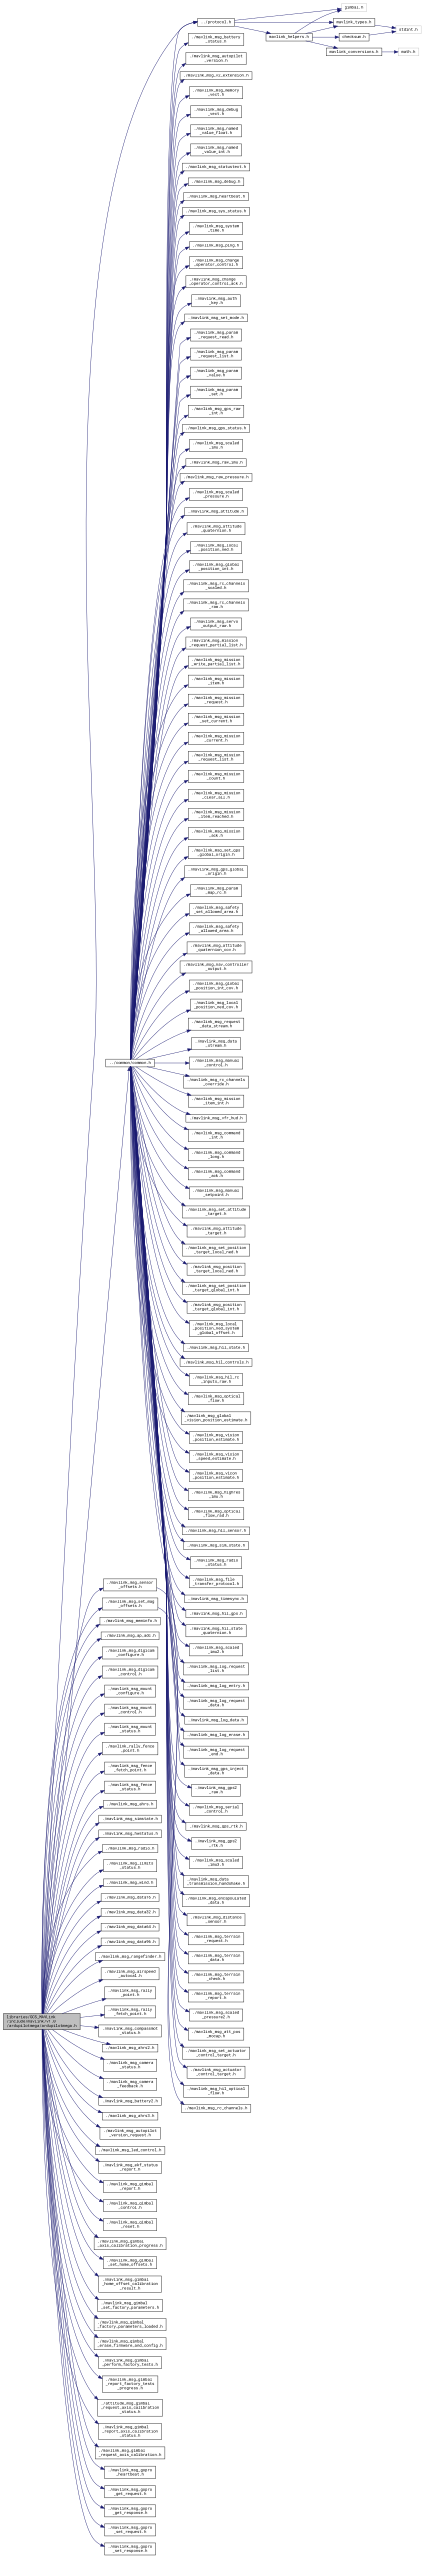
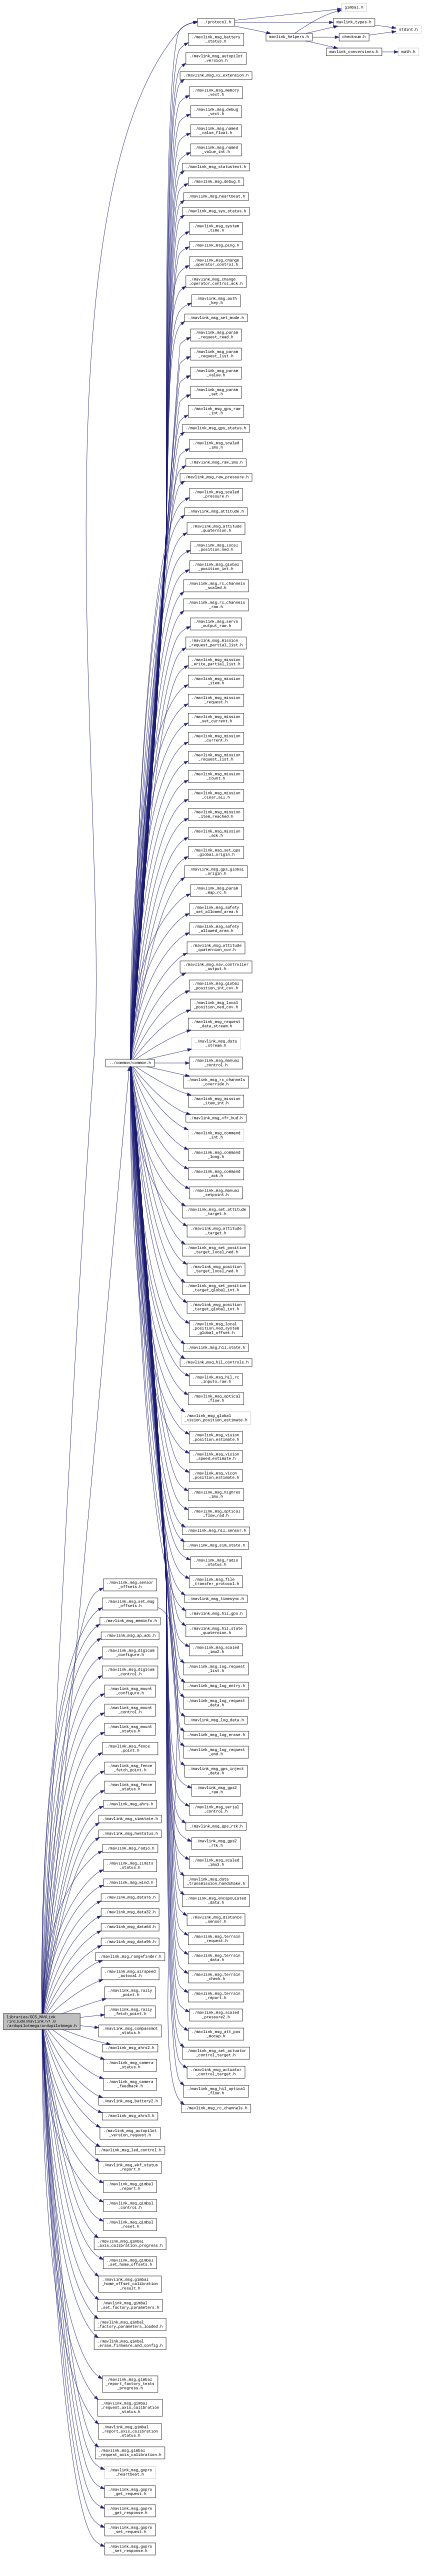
  digraph {
    fontname="Roboto Mono"
    rankdir=LR
    node [color=black fillcolor=white fontname="Roboto Mono" fontsize=10 shape=record style=filled]
    edge [color=midnightblue fontname="Roboto Mono" fontsize=10 labelfontname=Helvetica labelfontsize=10 style=solid]
    n1 [fillcolor=grey75 fontcolor=black height=0.2 label="libraries/GCS_MAVLink\l/include/mavlink/v1.0\l/ardupilotmega/ardupilotmega.h" width=0.4]
    n2 [height=0.2 label="../protocol.h" width=0.4]
    n3 [height=0.2 label="../common/common.h" width=0.4]
    n4 [height=0.2 label="./mavlink_msg_sensor\l_offsets.h" width=0.4]
    n5 [height=0.2 label="./mavlink_msg_set_mag\l_offsets.h" width=0.4]
    n6 [height=0.2 label="./mavlink_msg_meminfo.h" width=0.4]
    n7 [height=0.2 label="./mavlink_msg_ap_adc.h" width=0.4]
    n8 [height=0.2 label="./mavlink_msg_digicam\l_configure.h" width=0.4]
    n9 [height=0.2 label="./mavlink_msg_digicam\l_control.h" width=0.4]
    n10 [height=0.2 label="./mavlink_msg_mount\l_configure.h" width=0.4]
    n11 [height=0.2 label="./mavlink_msg_mount\l_control.h" width=0.4]
    n12 [height=0.2 label="./mavlink_msg_mount\l_status.h" width=0.4]
-   n13 [height=0.2 label="./mavlink_rally_fence\l_point.h" width=0.4]
+   n13 [height=0.2 label="./mavlink_msg_fence\l_point.h" width=0.4]
    n14 [height=0.2 label="./mavlink_msg_fence\l_fetch_point.h" width=0.4]
    n15 [height=0.2 label="./mavlink_msg_fence\l_status.h" width=0.4]
    n16 [height=0.2 label="./mavlink_msg_ahrs.h" width=0.4]
    n17 [height=0.2 label="./mavlink_msg_simstate.h" width=0.4]
    n18 [height=0.2 label="./mavlink_msg_hwstatus.h" width=0.4]
    n19 [height=0.2 label="./mavlink_msg_radio.h" width=0.4]
    n20 [height=0.2 label="./mavlink_msg_limits\l_status.h" width=0.4]
    n21 [height=0.2 label="./mavlink_msg_wind.h" width=0.4]
    n22 [height=0.2 label="./mavlink_msg_data16.h" width=0.4]
    n23 [height=0.2 label="./mavlink_msg_data32.h" width=0.4]
    n24 [height=0.2 label="./mavlink_msg_data64.h" width=0.4]
    n25 [height=0.2 label="./mavlink_msg_data96.h" width=0.4]
    n26 [height=0.2 label="./mavlink_msg_rangefinder.h" width=0.4]
    n27 [height=0.2 label="./mavlink_msg_airspeed\l_autocal.h" width=0.4]
    n28 [height=0.2 label="./mavlink_msg_rally\l_point.h" width=0.4]
    n29 [height=0.2 label="./mavlink_msg_rally\l_fetch_point.h" width=0.4]
    n30 [height=0.2 label="./mavlink_msg_compassmot\l_status.h" width=0.4]
    n31 [height=0.2 label="./mavlink_msg_ahrs2.h" width=0.4]
    n32 [height=0.2 label="./mavlink_msg_camera\l_status.h" width=0.4]
    n33 [height=0.2 label="./mavlink_msg_camera\l_feedback.h" width=0.4]
    n34 [height=0.2 label="./mavlink_msg_battery2.h" width=0.4]
    n35 [height=0.2 label="./mavlink_msg_ahrs3.h" width=0.4]
    n36 [height=0.2 label="./mavlink_msg_autopilot\l_version_request.h" width=0.4]
    n37 [height=0.2 label="./mavlink_msg_led_control.h" width=0.4]
    n38 [height=0.2 label="./mavlink_msg_ekf_status\l_report.h" width=0.4]
    n39 [height=0.2 label="./mavlink_msg_gimbal\l_report.h" width=0.4]
    n40 [height=0.2 label="./mavlink_msg_gimbal\l_control.h" width=0.4]
    n41 [height=0.2 label="./mavlink_msg_gimbal\l_reset.h" width=0.4]
    n42 [height=0.2 label="./mavlink_msg_gimbal\l_axis_calibration_progress.h" width=0.4]
    n43 [height=0.2 label="./mavlink_msg_gimbal\l_set_home_offsets.h" width=0.4]
    n44 [height=0.2 label="./mavlink_msg_gimbal\l_home_offset_calibration\l_result.h" width=0.4]
    n45 [height=0.2 label="./mavlink_msg_gimbal\l_set_factory_parameters.h" width=0.4]
    n46 [height=0.2 label="./mavlink_msg_gimbal\l_factory_parameters_loaded.h" width=0.4]
    n47 [height=0.2 label="./mavlink_msg_gimbal\l_erase_firmware_and_config.h" width=0.4]
-   n48 [height=0.2 label="./mavlink_msg_gimbal\l_perform_factory_tests.h" width=0.4]
    n49 [height=0.2 label="./mavlink_msg_gimbal\l_report_factory_tests\l_progress.h" width=0.4]
-   n50 [height=0.2 label="./attitude_msg_gimbal\l_request_axis_calibration\l_status.h" width=0.4]
+   n50 [height=0.2 label="./mavlink_msg_gimbal\l_request_axis_calibration\l_status.h" width=0.4]
    n51 [height=0.2 label="./mavlink_msg_gimbal\l_report_axis_calibration\l_status.h" width=0.4]
    n52 [height=0.2 label="./mavlink_msg_gimbal\l_request_axis_calibration.h" width=0.4]
-   n53 [height=0.2 label="./mavlink_msg_gopro\l_heartbeat.h" width=0.4]
+   n53 [color=grey75 height=0.2 label="./mavlink_msg_gopro\l_heartbeat.h" width=0.4]
    n54 [height=0.2 label="./mavlink_msg_gopro\l_get_request.h" width=0.4]
    n55 [height=0.2 label="./mavlink_msg_gopro\l_get_response.h" width=0.4]
    n56 [height=0.2 label="./mavlink_msg_gopro\l_set_request.h" width=0.4]
    n57 [height=0.2 label="./mavlink_msg_gopro\l_set_response.h" width=0.4]
    n58 [color=grey75 height=0.2 label="gimbal.h" width=0.4]
    n59 [height=0.2 label="mavlink_types.h" width=0.4]
    n60 [height=0.2 label="mavlink_helpers.h" width=0.4]
    n61 [height=0.2 label="./mavlink_msg_heartbeat.h" width=0.4]
    n62 [height=0.2 label="./mavlink_msg_sys_status.h" width=0.4]
    n63 [height=0.2 label="./mavlink_msg_system\l_time.h" width=0.4]
    n64 [height=0.2 label="./mavlink_msg_ping.h" width=0.4]
    n65 [height=0.2 label="./mavlink_msg_change\l_operator_control.h" width=0.4]
    n66 [height=0.2 label="./mavlink_msg_change\l_operator_control_ack.h" width=0.4]
    n67 [height=0.2 label="./mavlink_msg_auth\l_key.h" width=0.4]
    n68 [height=0.2 label="./mavlink_msg_set_mode.h" width=0.4]
    n69 [height=0.2 label="./mavlink_msg_param\l_request_read.h" width=0.4]
    n70 [height=0.2 label="./mavlink_msg_param\l_request_list.h" width=0.4]
    n71 [height=0.2 label="./mavlink_msg_param\l_value.h" width=0.4]
    n72 [height=0.2 label="./mavlink_msg_param\l_set.h" width=0.4]
    n73 [height=0.2 label="./mavlink_msg_gps_raw\l_int.h" width=0.4]
    n74 [height=0.2 label="./mavlink_msg_gps_status.h" width=0.4]
    n75 [height=0.2 label="./mavlink_msg_scaled\l_imu.h" width=0.4]
    n76 [height=0.2 label="./mavlink_msg_raw_imu.h" width=0.4]
    n77 [height=0.2 label="./mavlink_msg_raw_pressure.h" width=0.4]
    n78 [height=0.2 label="./mavlink_msg_scaled\l_pressure.h" width=0.4]
    n79 [height=0.2 label="./mavlink_msg_attitude.h" width=0.4]
    n80 [height=0.2 label="./mavlink_msg_attitude\l_quaternion.h" width=0.4]
    n81 [height=0.2 label="./mavlink_msg_local\l_position_ned.h" width=0.4]
    n82 [height=0.2 label="./mavlink_msg_global\l_position_int.h" width=0.4]
    n83 [height=0.2 label="./mavlink_msg_rc_channels\l_scaled.h" width=0.4]
    n84 [height=0.2 label="./mavlink_msg_rc_channels\l_raw.h" width=0.4]
    n85 [height=0.2 label="./mavlink_msg_servo\l_output_raw.h" width=0.4]
    n86 [height=0.2 label="./mavlink_msg_mission\l_request_partial_list.h" width=0.4]
    n87 [height=0.2 label="./mavlink_msg_mission\l_write_partial_list.h" width=0.4]
    n88 [height=0.2 label="./mavlink_msg_mission\l_item.h" width=0.4]
    n89 [height=0.2 label="./mavlink_msg_mission\l_request.h" width=0.4]
    n90 [height=0.2 label="./mavlink_msg_mission\l_set_current.h" width=0.4]
    n91 [height=0.2 label="./mavlink_msg_mission\l_current.h" width=0.4]
    n92 [height=0.2 label="./mavlink_msg_mission\l_request_list.h" width=0.4]
    n93 [height=0.2 label="./mavlink_msg_mission\l_count.h" width=0.4]
    n94 [height=0.2 label="./mavlink_msg_mission\l_clear_all.h" width=0.4]
    n95 [height=0.2 label="./mavlink_msg_mission\l_item_reached.h" width=0.4]
    n96 [height=0.2 label="./mavlink_msg_mission\l_ack.h" width=0.4]
    n97 [height=0.2 label="./mavlink_msg_set_gps\l_global_origin.h" width=0.4]
    n98 [height=0.2 label="./mavlink_msg_gps_global\l_origin.h" width=0.4]
    n99 [height=0.2 label="./mavlink_msg_param\l_map_rc.h" width=0.4]
    n100 [height=0.2 label="./mavlink_msg_safety\l_set_allowed_area.h" width=0.4]
    n101 [height=0.2 label="./mavlink_msg_safety\l_allowed_area.h" width=0.4]
    n102 [height=0.2 label="./mavlink_msg_attitude\l_quaternion_cov.h" width=0.4]
    n103 [height=0.2 label="./mavlink_msg_nav_controller\l_output.h" width=0.4]
    n104 [height=0.2 label="./mavlink_msg_global\l_position_int_cov.h" width=0.4]
    n105 [height=0.2 label="./mavlink_msg_local\l_position_ned_cov.h" width=0.4]
    n106 [height=0.2 label="./mavlink_msg_request\l_data_stream.h" width=0.4]
-   n107 [height=0.2 label="./mavlink_msg_data\l_stream.h" width=0.4]
+   n107 [color=grey75 height=0.2 label="./mavlink_msg_data\l_stream.h" width=0.4]
    n108 [height=0.2 label="./mavlink_msg_manual\l_control.h" width=0.4]
    n109 [height=0.2 label="./mavlink_msg_rc_channels\l_override.h" width=0.4]
    n110 [height=0.2 label="./mavlink_msg_mission\l_item_int.h" width=0.4]
    n111 [height=0.2 label="./mavlink_msg_vfr_hud.h" width=0.4]
-   n112 [height=0.2 label="./mavlink_msg_command\l_int.h" width=0.4]
+   n112 [color=grey75 height=0.2 label="./mavlink_msg_command\l_int.h" width=0.4]
    n113 [height=0.2 label="./mavlink_msg_command\l_long.h" width=0.4]
    n114 [height=0.2 label="./mavlink_msg_command\l_ack.h" width=0.4]
    n115 [height=0.2 label="./mavlink_msg_manual\l_setpoint.h" width=0.4]
    n116 [height=0.2 label="./mavlink_msg_set_attitude\l_target.h" width=0.4]
    n117 [height=0.2 label="./mavlink_msg_attitude\l_target.h" width=0.4]
    n118 [height=0.2 label="./mavlink_msg_set_position\l_target_local_ned.h" width=0.4]
    n119 [height=0.2 label="./mavlink_msg_position\l_target_local_ned.h" width=0.4]
    n120 [height=0.2 label="./mavlink_msg_set_position\l_target_global_int.h" width=0.4]
    n121 [height=0.2 label="./mavlink_msg_position\l_target_global_int.h" width=0.4]
    n122 [height=0.2 label="./mavlink_msg_local\l_position_ned_system\l_global_offset.h" width=0.4]
    n123 [height=0.2 label="./mavlink_msg_hil_state.h" width=0.4]
    n124 [height=0.2 label="./mavlink_msg_hil_controls.h" width=0.4]
    n125 [height=0.2 label="./mavlink_msg_hil_rc\l_inputs_raw.h" width=0.4]
    n126 [height=0.2 label="./mavlink_msg_optical\l_flow.h" width=0.4]
-   n127 [height=0.2 label="./mavlink_msg_global\l_vision_position_estimate.h" width=0.4]
+   n127 [color=grey75 height=0.2 label="./mavlink_msg_global\l_vision_position_estimate.h" width=0.4]
    n128 [height=0.2 label="./mavlink_msg_vision\l_position_estimate.h" width=0.4]
    n129 [height=0.2 label="./mavlink_msg_vision\l_speed_estimate.h" width=0.4]
    n130 [height=0.2 label="./mavlink_msg_vicon\l_position_estimate.h" width=0.4]
    n131 [height=0.2 label="./mavlink_msg_highres\l_imu.h" width=0.4]
    n132 [height=0.2 label="./mavlink_msg_optical\l_flow_rad.h" width=0.4]
    n133 [height=0.2 label="./mavlink_msg_hil_sensor.h" width=0.4]
    n134 [height=0.2 label="./mavlink_msg_sim_state.h" width=0.4]
    n135 [height=0.2 label="./mavlink_msg_radio\l_status.h" width=0.4]
    n136 [height=0.2 label="./mavlink_msg_file\l_transfer_protocol.h" width=0.4]
    n137 [height=0.2 label="./mavlink_msg_timesync.h" width=0.4]
    n138 [height=0.2 label="./mavlink_msg_hil_gps.h" width=0.4]
    n139 [height=0.2 label="./mavlink_msg_hil_optical\l_flow.h" width=0.4]
    n140 [height=0.2 label="./mavlink_msg_hil_state\l_quaternion.h" width=0.4]
    n141 [height=0.2 label="./mavlink_msg_scaled\l_imu2.h" width=0.4]
    n142 [height=0.2 label="./mavlink_msg_log_request\l_list.h" width=0.4]
    n143 [height=0.2 label="./mavlink_msg_log_entry.h" width=0.4]
    n144 [height=0.2 label="./mavlink_msg_log_request\l_data.h" width=0.4]
    n145 [height=0.2 label="./mavlink_msg_log_data.h" width=0.4]
    n146 [height=0.2 label="./mavlink_msg_log_erase.h" width=0.4]
    n147 [height=0.2 label="./mavlink_msg_log_request\l_end.h" width=0.4]
    n148 [height=0.2 label="./mavlink_msg_gps_inject\l_data.h" width=0.4]
    n149 [height=0.2 label="./mavlink_msg_gps2\l_raw.h" width=0.4]
    n150 [height=0.2 label="./mavlink_msg_serial\l_control.h" width=0.4]
    n151 [height=0.2 label="./mavlink_msg_gps_rtk.h" width=0.4]
    n152 [height=0.2 label="./mavlink_msg_gps2\l_rtk.h" width=0.4]
    n153 [height=0.2 label="./mavlink_msg_scaled\l_imu3.h" width=0.4]
    n154 [height=0.2 label="./mavlink_msg_data\l_transmission_handshake.h" width=0.4]
    n155 [height=0.2 label="./mavlink_msg_encapsulated\l_data.h" width=0.4]
    n156 [height=0.2 label="./mavlink_msg_distance\l_sensor.h" width=0.4]
    n157 [height=0.2 label="./mavlink_msg_terrain\l_request.h" width=0.4]
    n158 [height=0.2 label="./mavlink_msg_terrain\l_data.h" width=0.4]
    n159 [height=0.2 label="./mavlink_msg_terrain\l_check.h" width=0.4]
    n160 [height=0.2 label="./mavlink_msg_terrain\l_report.h" width=0.4]
    n161 [height=0.2 label="./mavlink_msg_scaled\l_pressure2.h" width=0.4]
    n162 [height=0.2 label="./mavlink_msg_att_pos\l_mocap.h" width=0.4]
    n163 [height=0.2 label="./mavlink_msg_set_actuator\l_control_target.h" width=0.4]
    n164 [height=0.2 label="./mavlink_msg_actuator\l_control_target.h" width=0.4]
    n165 [height=0.2 label="./mavlink_msg_battery\l_status.h" width=0.4]
    n166 [height=0.2 label="./mavlink_msg_autopilot\l_version.h" width=0.4]
    n167 [height=0.2 label="./mavlink_msg_v2_extension.h" width=0.4]
    n168 [height=0.2 label="./mavlink_msg_memory\l_vect.h" width=0.4]
    n169 [height=0.2 label="./mavlink_msg_debug\l_vect.h" width=0.4]
    n170 [height=0.2 label="./mavlink_msg_named\l_value_float.h" width=0.4]
    n171 [height=0.2 label="./mavlink_msg_named\l_value_int.h" width=0.4]
    n172 [height=0.2 label="./mavlink_msg_statustext.h" width=0.4]
    n173 [height=0.2 label="./mavlink_msg_debug.h" width=0.4]
    n174 [height=0.2 label="./mavlink_msg_rc_channels.h" width=0.4]
    n175 [color=grey75 height=0.2 label="stdint.h" width=0.4]
    n176 [height=0.2 label="checksum.h" width=0.4]
    n177 [height=0.2 label="mavlink_conversions.h" width=0.4]
    n178 [color=grey75 height=0.2 label="math.h" width=0.4]
    n1 -> n2
    n1 -> n3
    n1 -> n4
    n1 -> n5
    n1 -> n6
    n1 -> n7
    n1 -> n8
    n1 -> n9
    n1 -> n10
    n1 -> n11
    n1 -> n12
    n1 -> n13
    n1 -> n14
    n1 -> n15
    n1 -> n16
    n1 -> n17
    n1 -> n18
    n1 -> n19
    n1 -> n20
    n1 -> n21
    n1 -> n22
    n1 -> n23
    n1 -> n24
    n1 -> n25
    n1 -> n26
    n1 -> n27
    n1 -> n28
    n1 -> n29
    n1 -> n30
    n1 -> n31
    n1 -> n32
    n1 -> n33
    n1 -> n34
    n1 -> n35
    n1 -> n36
    n1 -> n37
    n1 -> n38
    n1 -> n39
    n1 -> n40
    n1 -> n41
    n1 -> n42
    n1 -> n43
    n1 -> n44
    n1 -> n45
    n1 -> n46
    n1 -> n47
-   n1 -> n48
    n1 -> n49
    n1 -> n50
    n1 -> n51
    n1 -> n52
    n1 -> n53
    n1 -> n54
    n1 -> n55
    n1 -> n56
    n1 -> n57
    n2 -> n58
    n2 -> n59
    n2 -> n60
    n3 -> n2
    n3 -> n61
    n3 -> n62
    n3 -> n63
    n3 -> n64
    n3 -> n65
    n3 -> n66
    n3 -> n67
    n3 -> n68
    n3 -> n69
    n3 -> n70
    n3 -> n71
    n3 -> n72
    n3 -> n73
    n3 -> n74
    n3 -> n75
    n3 -> n76
    n3 -> n77
    n3 -> n78
    n3 -> n79
    n3 -> n80
    n3 -> n81
    n3 -> n82
    n3 -> n83
    n3 -> n84
    n3 -> n85
    n3 -> n86
    n3 -> n87
    n3 -> n88
    n3 -> n89
    n3 -> n90
    n3 -> n91
    n3 -> n92
    n3 -> n93
    n3 -> n94
    n3 -> n95
    n3 -> n96
    n3 -> n97
    n3 -> n98
    n3 -> n99
    n3 -> n100
    n3 -> n101
    n3 -> n102
    n3 -> n103
    n3 -> n104
    n3 -> n105
    n3 -> n106
    n3 -> n107
    n3 -> n108
    n3 -> n109
    n3 -> n110
    n3 -> n111
    n3 -> n112
    n3 -> n113
    n3 -> n114
    n3 -> n115
    n3 -> n116
    n3 -> n117
    n3 -> n118
    n3 -> n119
    n3 -> n120
    n3 -> n121
    n3 -> n122
    n3 -> n123
    n3 -> n124
    n3 -> n125
    n3 -> n126
    n3 -> n127
    n3 -> n128
    n3 -> n129
    n3 -> n130
    n3 -> n131
    n3 -> n132
    n3 -> n133
    n3 -> n134
    n3 -> n135
    n3 -> n136
    n3 -> n137
    n3 -> n138
-   n4 -> n139
+   n3 -> n139
    n3 -> n140
    n3 -> n141
    n3 -> n142
    n3 -> n143
    n3 -> n144
    n3 -> n145
    n3 -> n146
    n3 -> n147
    n3 -> n148
    n3 -> n149
    n3 -> n150
    n3 -> n151
    n3 -> n152
    n3 -> n153
    n3 -> n154
    n3 -> n155
    n3 -> n156
    n3 -> n157
    n3 -> n158
    n3 -> n159
    n3 -> n160
    n3 -> n161
    n3 -> n162
    n3 -> n163
    n3 -> n164
    n3 -> n165
    n3 -> n166
    n3 -> n167
    n3 -> n168
    n3 -> n169
    n3 -> n170
    n3 -> n171
    n3 -> n172
    n3 -> n173
    n5 -> n174
    n59 -> n175
    n60 -> n58
    n60 -> n59
    n60 -> n176
    n60 -> n177
    n176 -> n175
    n177 -> n178
  }
